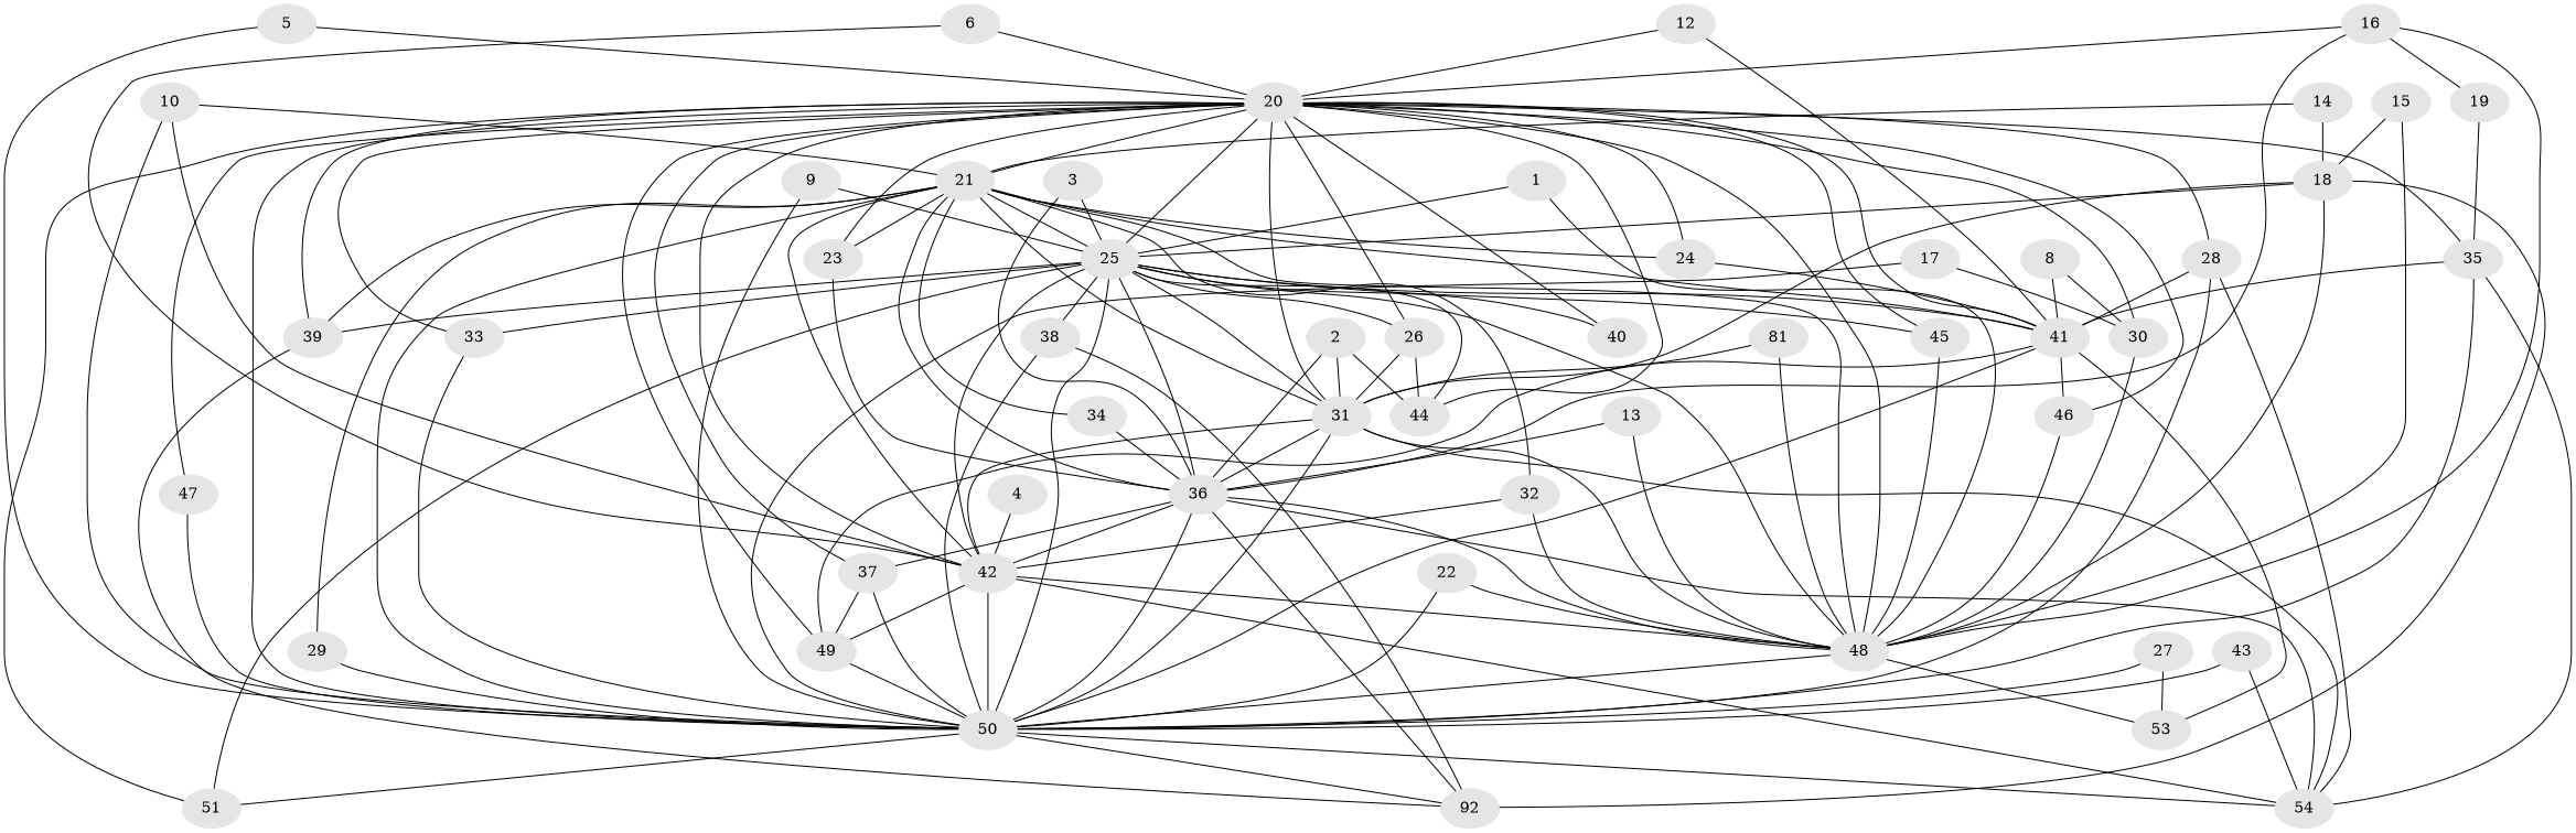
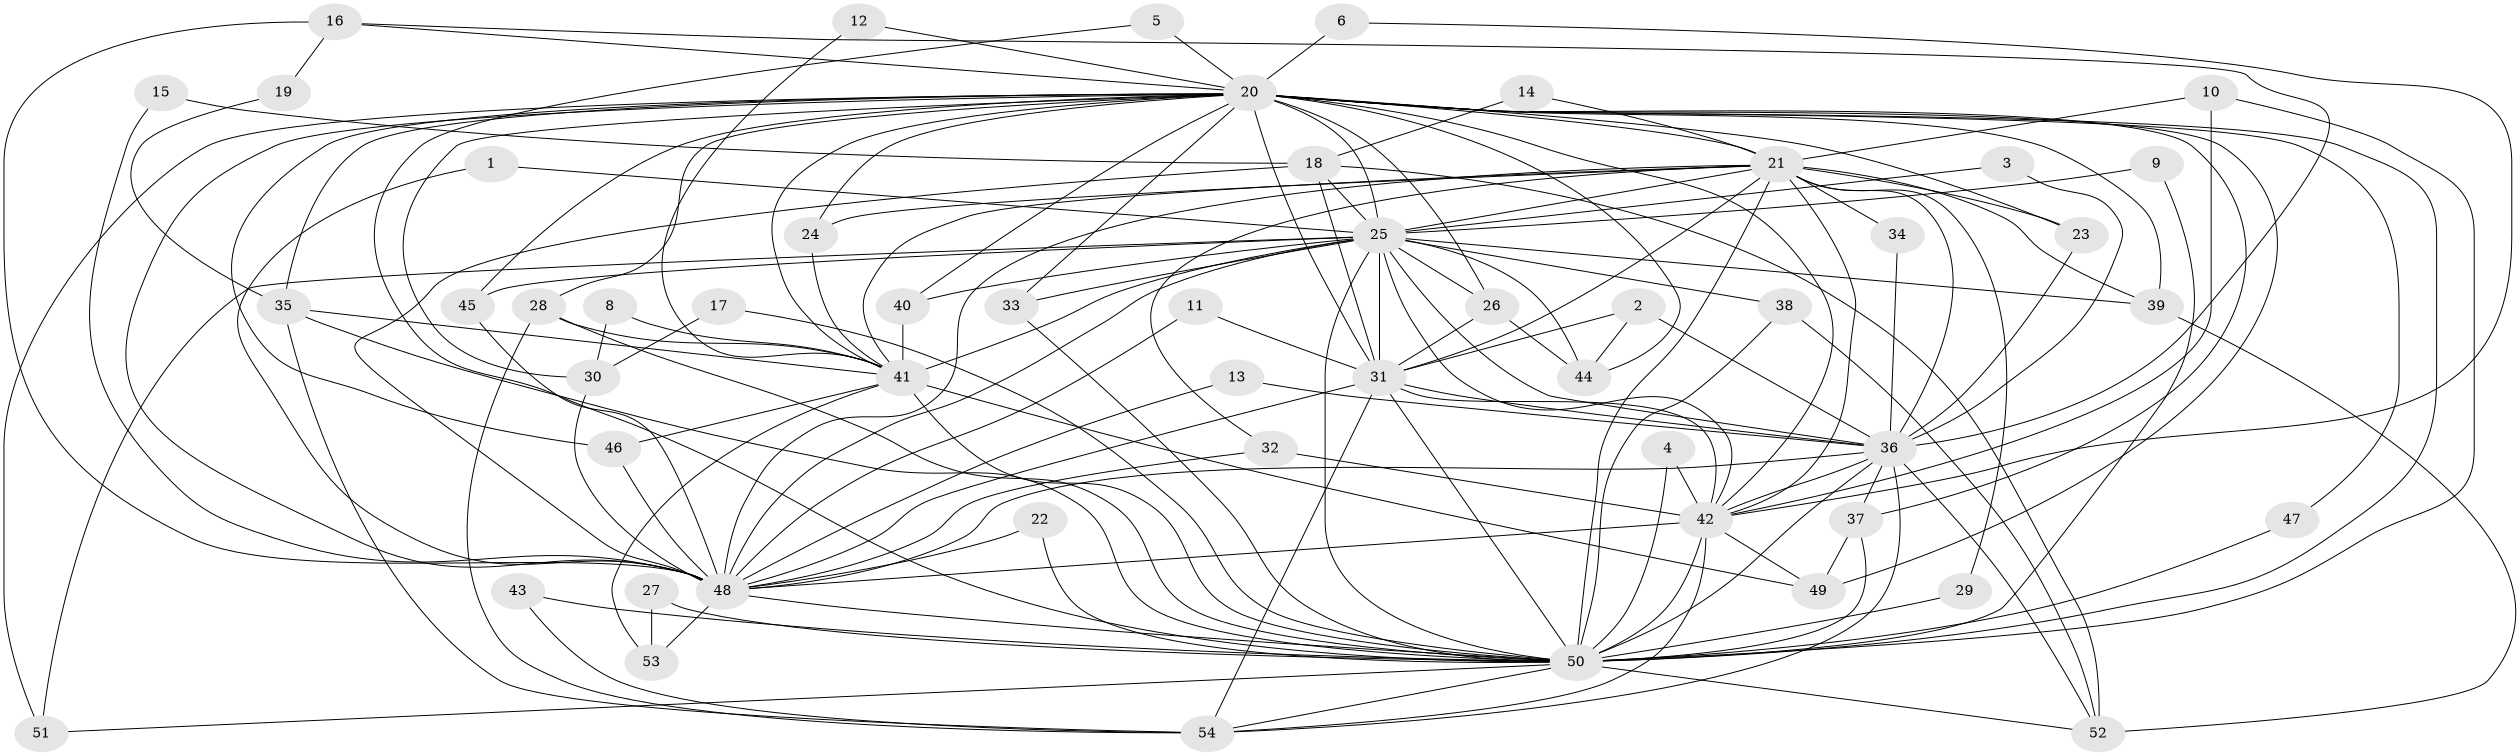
  graph {
    node [color=gray90 style=filled]
    edge [weight=1.0]
    1
    25
    48
    31
    36
    44
    42
    50
    41
    26
    33
    39
    40
    45
    51
    38
    53
    2
    54
-   52 [label=92]
+   52
    37
    3
    4
    49
    5
    20
    30
    21
    35
    23
    24
    28
    46
    47
    6
    8
    9
    10
    29
    32
    34
-   11 [label=81]
+   11
    12
    13
    14
    18
    15
    16
    19
    17
    22
    27
    43
    1 -- 25
    1 -- 48
    25 -- 48
    25 -- 31
    25 -- 36 [weight=2.0]
    25 -- 44
    25 -- 42
    25 -- 50 [weight=3.0]
    25 -- 41
    25 -- 26
    25 -- 33
    25 -- 39 [weight=2.0]
    25 -- 40 [weight=2.0]
    25 -- 45
    25 -- 51
    25 -- 38 [weight=3.0]
    48 -- 50 [weight=2.0]
    48 -- 53
    31 -- 48
    31 -- 36
    31 -- 42
    31 -- 50 [weight=3.0]
    31 -- 54
    36 -- 48
    36 -- 42
    36 -- 50 [weight=2.0]
    36 -- 54
    36 -- 52
    36 -- 37
    42 -- 48
    42 -- 50 [weight=3.0]
    42 -- 54
    42 -- 49
    50 -- 51
    50 -- 54 [weight=2.0]
    50 -- 52
    41 -- 50
    41 -- 53
    41 -- 49
    41 -- 46
    26 -- 31
    26 -- 44
    33 -- 50
    39 -- 52
+   40 -- 41
    45 -- 48
    38 -- 50
    38 -- 52
    2 -- 31
    2 -- 36
    2 -- 44
    37 -- 50
    37 -- 49
    3 -- 25
    3 -- 36
    4 -- 42
-   49 -- 50
+   4 -- 50
    5 -- 50
    5 -- 20
    20 -- 25 [weight=2.0]
    20 -- 48 [weight=3.0]
    20 -- 31 [weight=2.0]
    20 -- 44
    20 -- 42 [weight=2.0]
    20 -- 50 [weight=4.0]
    20 -- 41
    20 -- 26
    20 -- 33
    20 -- 39
    20 -- 40
    20 -- 45
    20 -- 51
    20 -- 37
    20 -- 49
    20 -- 30 [weight=2.0]
    20 -- 21 [weight=2.0]
    20 -- 35
    20 -- 23
    20 -- 24
    20 -- 28 [weight=2.0]
    20 -- 46
    20 -- 47
    30 -- 48
    21 -- 25
    21 -- 48 [weight=2.0]
    21 -- 31
    21 -- 36
    21 -- 42
    21 -- 50 [weight=3.0]
    21 -- 41
    21 -- 39
    21 -- 23
    21 -- 24
    21 -- 29
    21 -- 32
    21 -- 34
    35 -- 50
    35 -- 41
    35 -- 54 [weight=2.0]
    23 -- 36
    24 -- 41
    28 -- 50 [weight=2.0]
    28 -- 41
    28 -- 54
    46 -- 48
    47 -- 50
    6 -- 42
    6 -- 20
    8 -- 41
    8 -- 30
    9 -- 25
    9 -- 50
    10 -- 42
    10 -- 50
    10 -- 21
    29 -- 50 [weight=3.0]
    32 -- 48
    32 -- 42
    34 -- 36
    11 -- 48
    11 -- 31
    12 -- 41
    12 -- 20
    13 -- 48
    13 -- 36
    14 -- 21
    14 -- 18
    18 -- 25
    18 -- 48
    18 -- 31
    18 -- 52
    15 -- 48
    15 -- 18
    16 -- 48 [weight=2.0]
    16 -- 36 [weight=2.0]
    16 -- 20
    16 -- 19
    19 -- 35
    17 -- 50
    17 -- 30
    22 -- 48
    22 -- 50
    27 -- 50
    27 -- 53
    43 -- 50
    43 -- 54
  }
